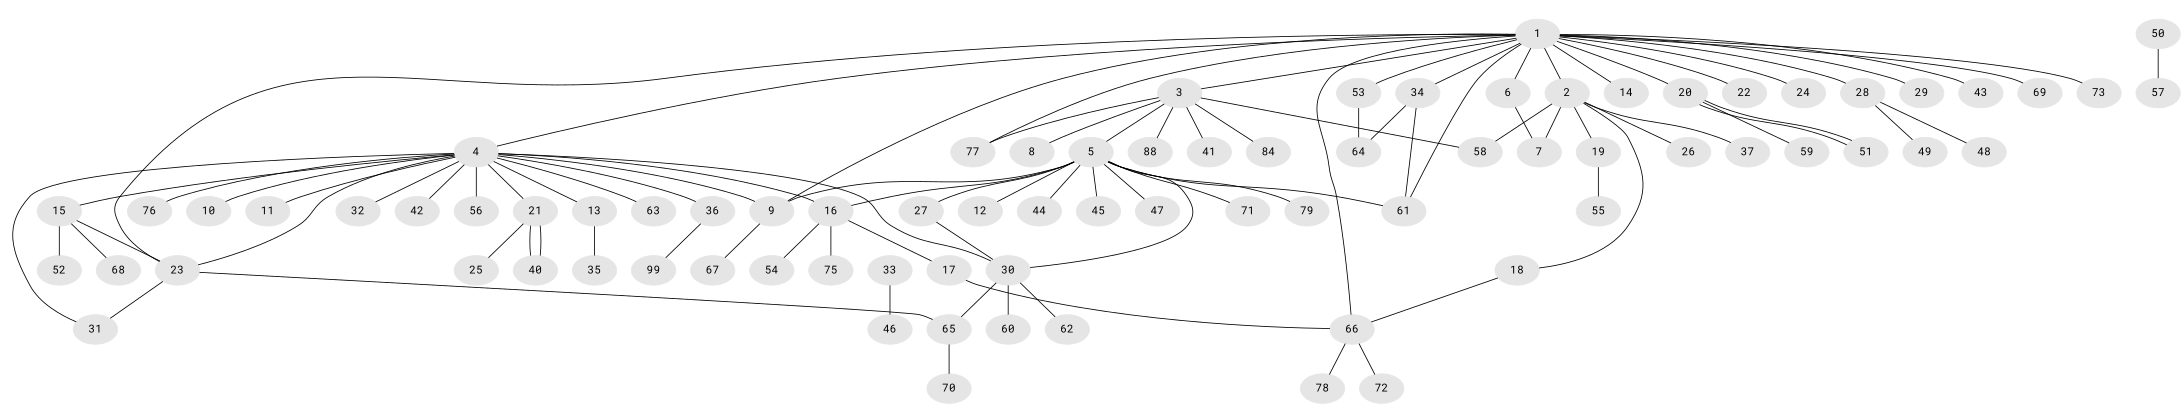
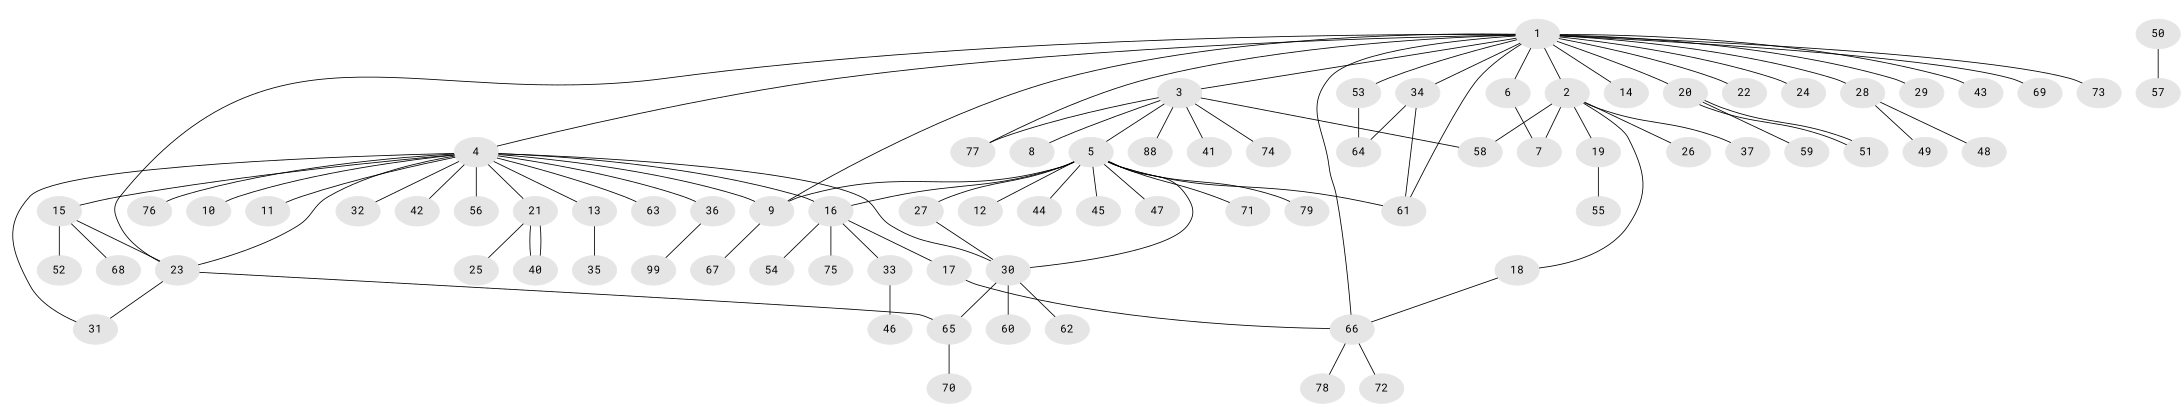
  graph {
    fontname="Roboto Mono"
    node [color=gray90 fontname="Roboto Mono" style=filled]
    edge [fontname="Roboto Mono"]
    1
    2
    3
    4
    6
    9
    14
    20
    22
    23
    24
    28
    29
    34
    43
    53
    61
    66
    69
    73
    77
    58
    7
    18
    19
    26
    37
    5
    8
    n30 [label=88]
    41
-   74 [label=84]
+   74
    10
    11
    13
    15
    16
    21
    30
    31
    32
    36
    42
    56
    63
    76
    67
    51
    59
    65
    48
    49
    64
    72
    78
    55
    12
    27
    44
    45
    47
    71
    79
    35
    52
    68
    17
    33
    54
    75
    25
    40
    60
    62
    n75 [label=99]
    50
    57
    46
    70
    1 -- 2
    1 -- 3
    1 -- 4
    1 -- 6
    1 -- 9
    1 -- 14
    1 -- 20
    1 -- 22
    1 -- 23
    1 -- 24
    1 -- 28
    1 -- 29
    1 -- 34
    1 -- 43
    1 -- 53
    1 -- 61
    1 -- 66
    1 -- 69
    1 -- 73
    1 -- 77
    2 -- 58
    2 -- 7
    2 -- 18
    2 -- 19
    2 -- 26
    2 -- 37
    3 -- 77
    3 -- 58
    3 -- 5
    3 -- 8
    3 -- n30
    3 -- 41
    3 -- 74
    4 -- 9
    4 -- 23
    4 -- 10
    4 -- 11
    4 -- 13
    4 -- 15
    4 -- 16
    4 -- 21
    4 -- 30
    4 -- 31
    4 -- 32
    4 -- 36
    4 -- 42
    4 -- 56
    4 -- 63
    4 -- 76
    6 -- 7
    9 -- 67
    20 -- 51
    20 -- 51
    20 -- 59
    23 -- 31
    23 -- 65
    28 -- 48
    28 -- 49
    34 -- 61
    34 -- 64
    53 -- 64
    66 -- 72
    66 -- 78
    18 -- 66
    19 -- 55
    5 -- 9
    5 -- 61
    5 -- 16
    5 -- 30
    5 -- 12
    5 -- 27
    5 -- 44
    5 -- 45
    5 -- 47
    5 -- 71
    5 -- 79
    13 -- 35
    15 -- 23
    15 -- 52
    15 -- 68
    16 -- 17
+   16 -- 33
    16 -- 54
    16 -- 75
    21 -- 25
    21 -- 40
    21 -- 40
    30 -- 65
    30 -- 60
    30 -- 62
    36 -- n75
    65 -- 70
    27 -- 30
    17 -- 66
    33 -- 46
    50 -- 57
  }
